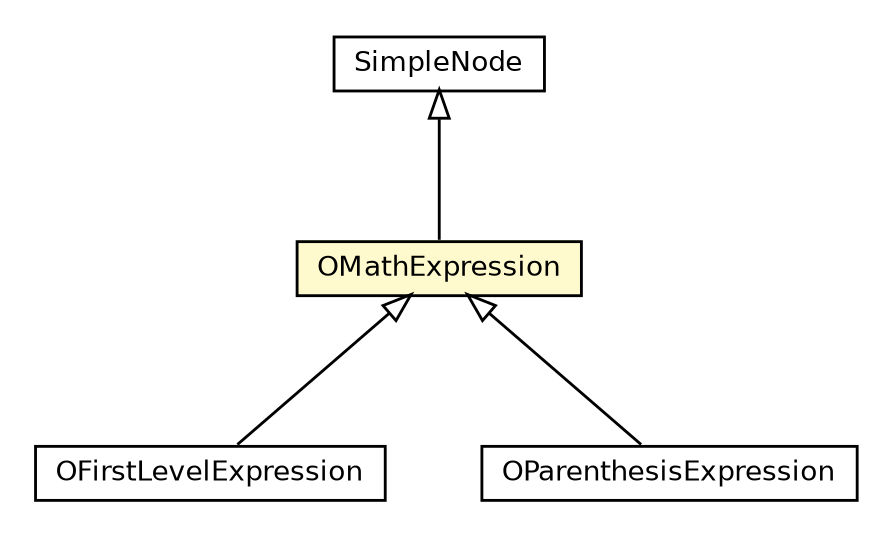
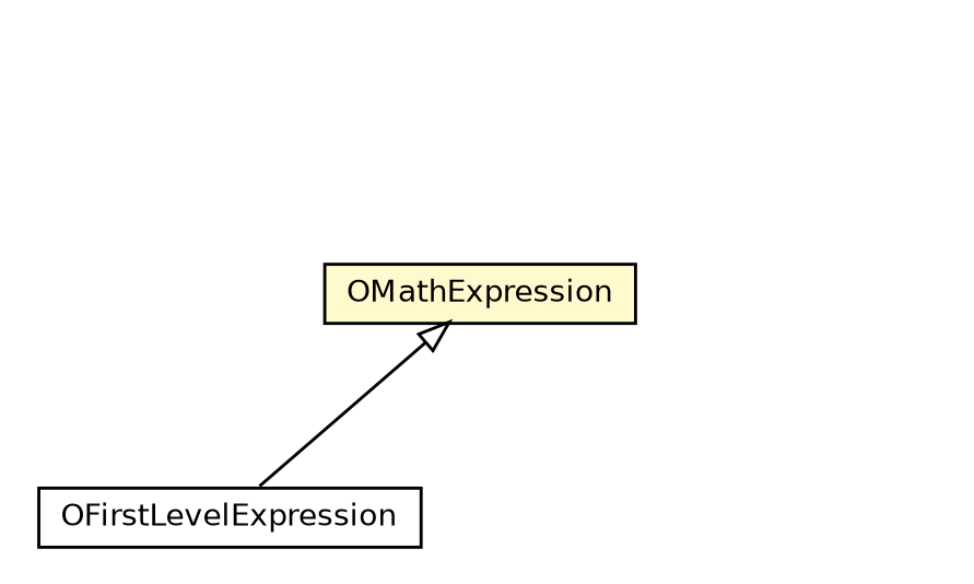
  digraph {
    nodesep=0.25
    ranksep=0.5
    node [fontcolor=black fontname=Helvetica fontsize=10.0 shape=plaintext]
    edge [arrowtail=empty dir=back fontname=Helvetica fontsize=10 headport=p labelfontname=Helvetica labelfontsize=10 tailport=p]
    n1 [label=<<table title="com.orientechnologies.orient.core.sql.parser.OFirstLevelExpression" border="0" cellborder="1" cellspacing="0" cellpadding="2" port="p" href="./OFirstLevelExpression.html"> 		<tr><td><table border="0" cellspacing="0" cellpadding="1"> <tr><td align="center" balign="center"> OFirstLevelExpression </td></tr> 		</table></td></tr> 		</table>>]
    n2 [label=<<table title="com.orientechnologies.orient.core.sql.parser.OMathExpression" border="0" cellborder="1" cellspacing="0" cellpadding="2" port="p" bgcolor="lemonChiffon" href="./OMathExpression.html"> 		<tr><td><table border="0" cellspacing="0" cellpadding="1"> <tr><td align="center" balign="center"> OMathExpression </td></tr> 		</table></td></tr> 		</table>>]
-   n3 [label=<<table title="com.orientechnologies.orient.core.sql.parser.OParenthesisExpression" border="0" cellborder="1" cellspacing="0" cellpadding="2" port="p" href="./OParenthesisExpression.html"> 		<tr><td><table border="0" cellspacing="0" cellpadding="1"> <tr><td align="center" balign="center"> OParenthesisExpression </td></tr> 		</table></td></tr> 		</table>>]
-   n4 [label=<<table title="com.orientechnologies.orient.core.sql.parser.SimpleNode" border="0" cellborder="1" cellspacing="0" cellpadding="2" port="p" href="./SimpleNode.html"> 		<tr><td><table border="0" cellspacing="0" cellpadding="1"> <tr><td align="center" balign="center"> SimpleNode </td></tr> 		</table></td></tr> 		</table>>]
    n2 -> n1
-   n2 -> n3
-   n4 -> n2
  }
